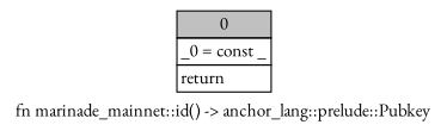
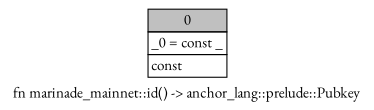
  digraph {
    fontname="EB Garamond"
    label=<fn marinade_mainnet::id() -&gt; anchor_lang::prelude::Pubkey<br align="left"/>>
    rankdir=LR
-   n1 [fontname="EB Garamond" label=<<table border="0" cellborder="1" cellspacing="0"><tr><td bgcolor="gray" align="center" colspan="1">0</td></tr><tr><td align="left" balign="left">_0 = const _<br/></td></tr><tr><td align="left">return</td></tr></table>> shape=none]
+   n1 [fontname="EB Garamond" label=<<table border="0" cellborder="1" cellspacing="0"><tr><td bgcolor="gray" align="center" colspan="1">0</td></tr><tr><td align="left" balign="left">_0 = const _<br/></td></tr><tr><td align="left">const</td></tr></table>> shape=none]
  }
